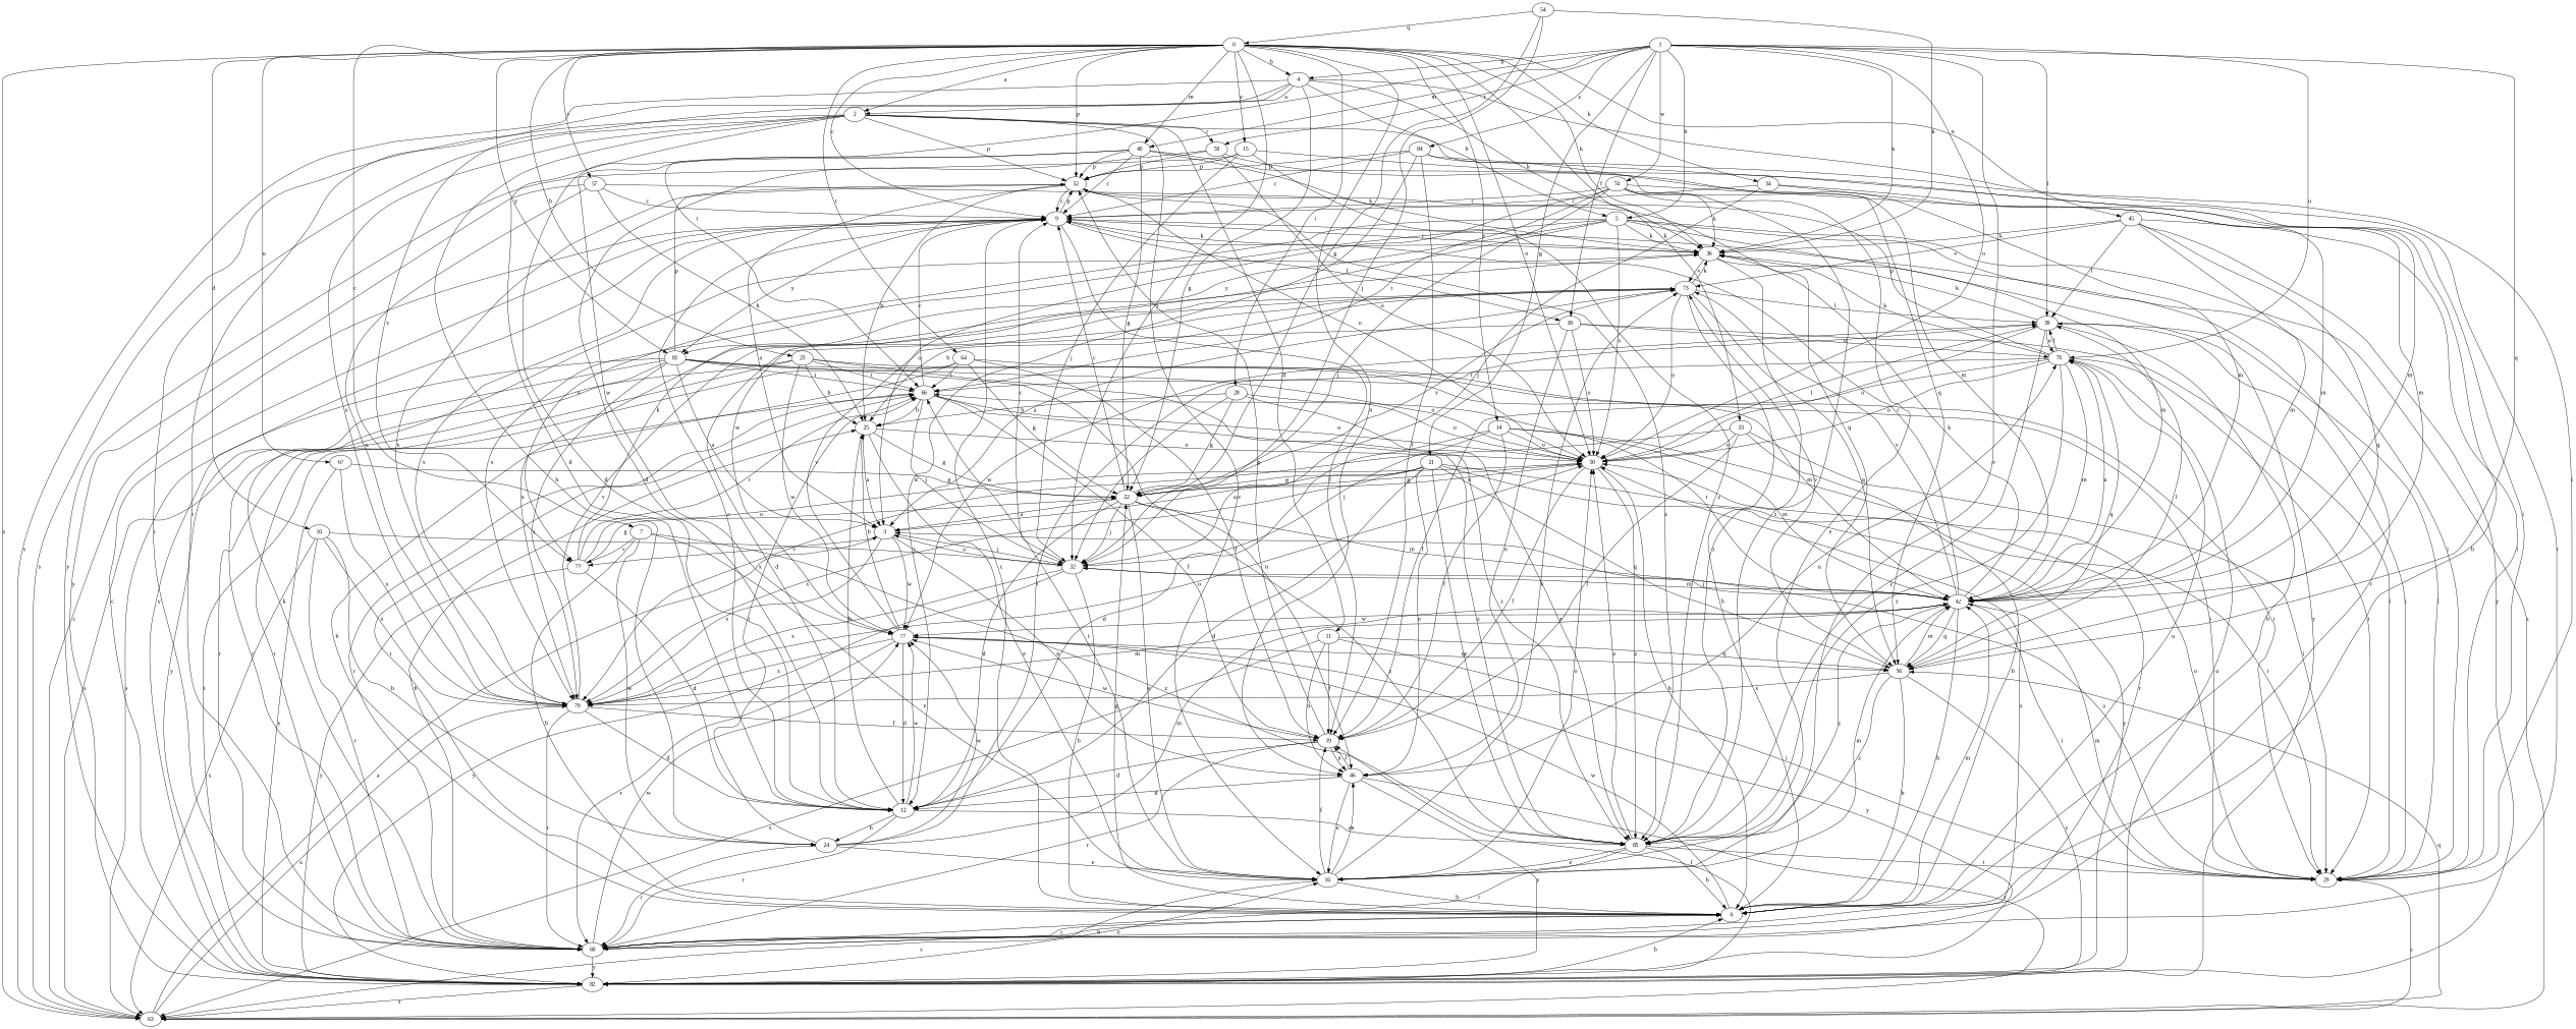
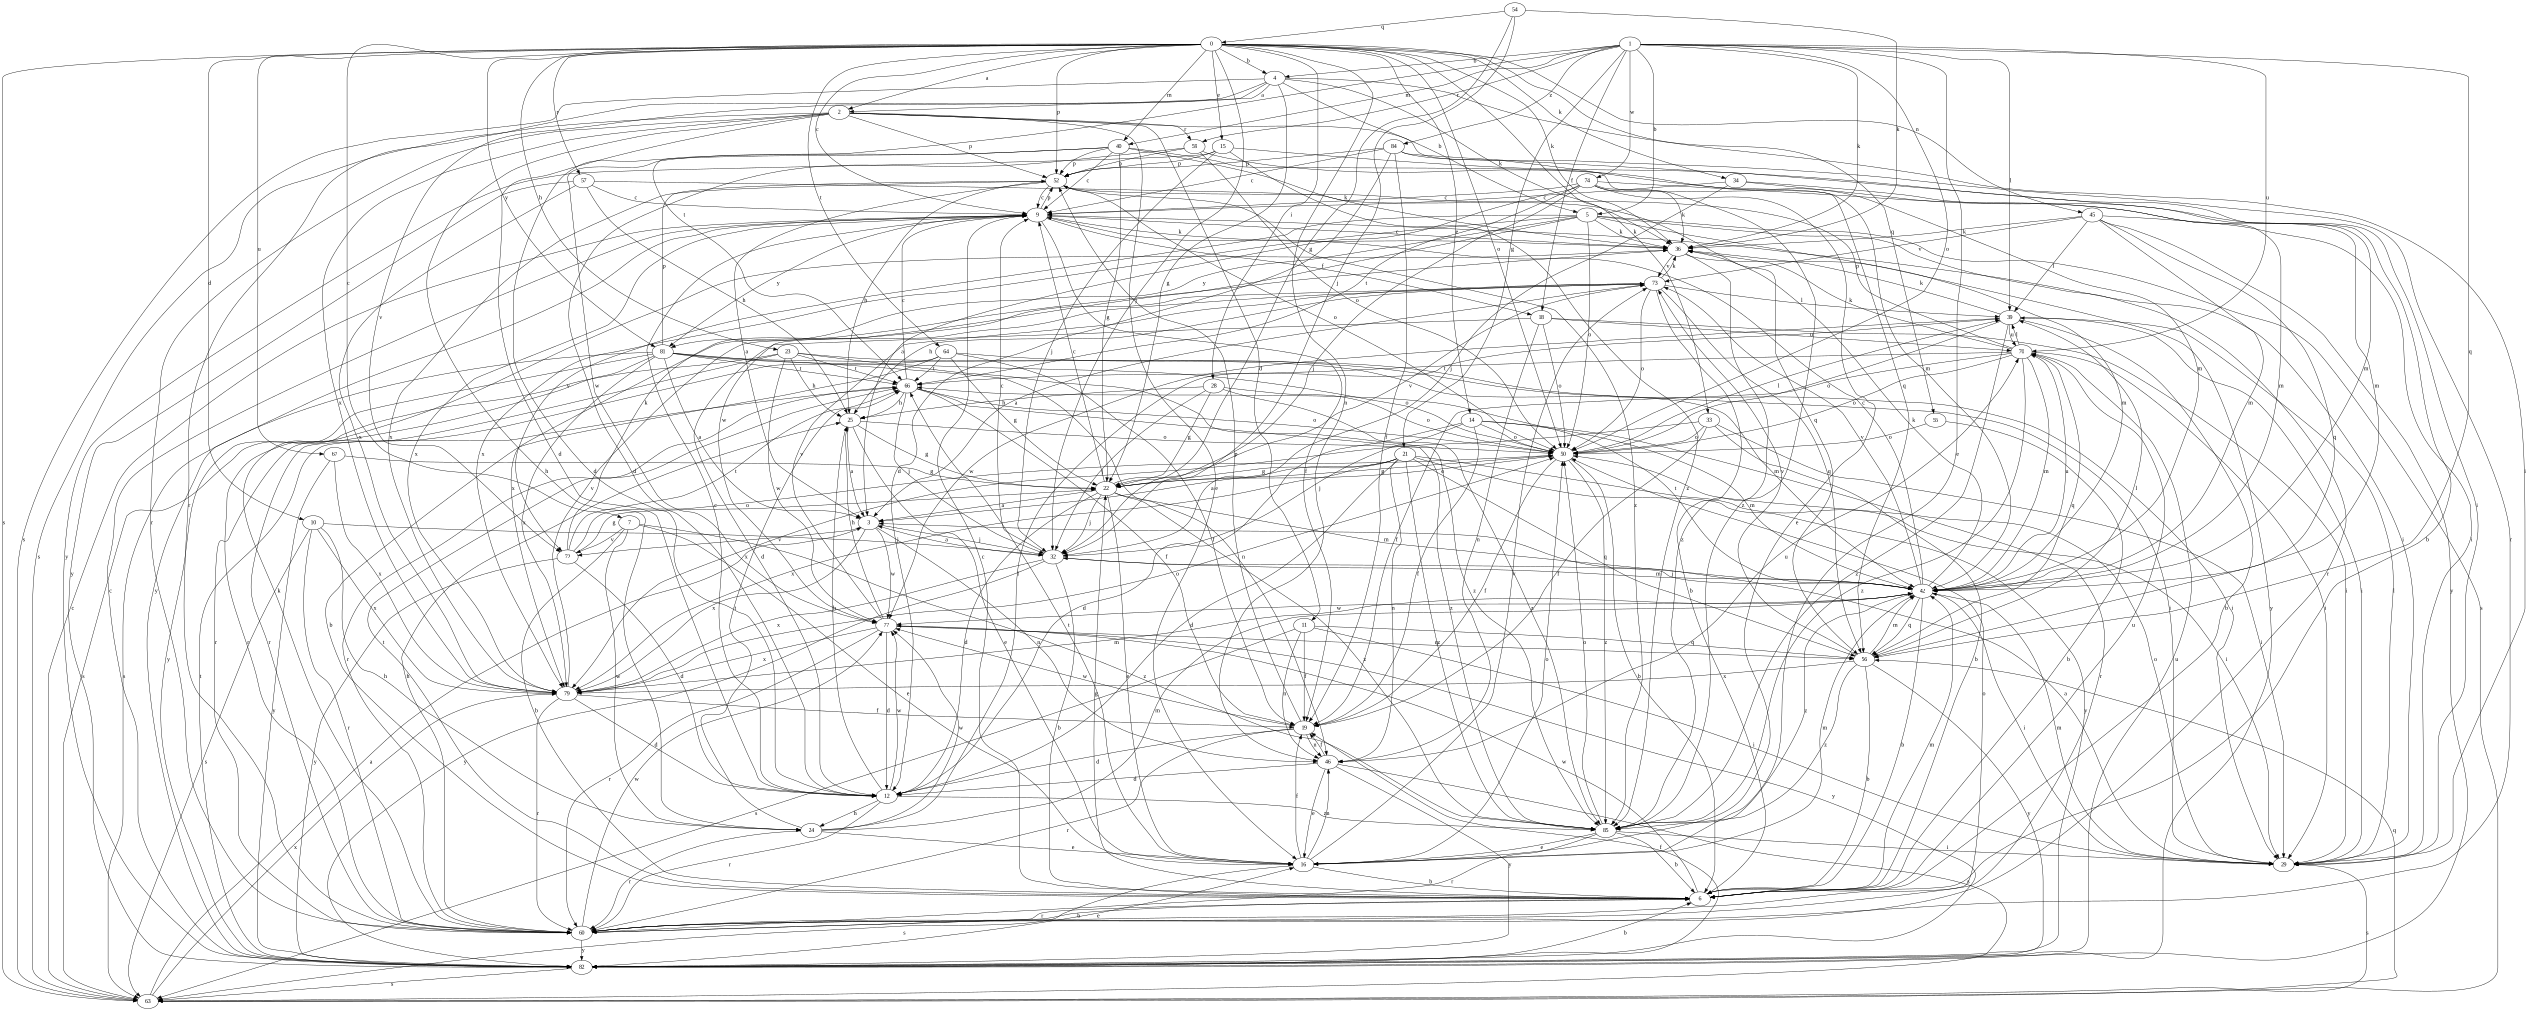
  strict digraph {
    fontname="Liberation Serif"
    node [fontname="Liberation Serif"]
    edge [fontname="Liberation Serif"]
    0
    2
    4
    7
    9
    10
    14
    15
    23
    28
    32
    33
    34
    36
    40
    45
    46
    50
    52
+   55
    57
    63
    64
    67
    81
    16
    56
    59
    11
    12
    24
    60
    79
    5
    72
    22
    29
    6
    85
    18
    19
    82
    42
    66
    77
    25
    3
    73
    39
    70
    54
    1
    21
    74
    84
    0 -> 2 [label=a]
    0 -> 4 [label=b]
    0 -> 7 [label=c]
    0 -> 9 [label=c]
    0 -> 10 [label=d]
    0 -> 14 [label=e]
    0 -> 15 [label=e]
    0 -> 23 [label=h]
    0 -> 28 [label=i]
    0 -> 32 [label=j]
    0 -> 33 [label=k]
    0 -> 34 [label=k]
    0 -> 36 [label=k]
    0 -> 40 [label=m]
    0 -> 45 [label=n]
    0 -> 46 [label=n]
    0 -> 50 [label=o]
    0 -> 52 [label=p]
+   0 -> 55 [label=q]
    0 -> 57 [label=r]
    0 -> 63 [label=s]
    0 -> 64 [label=t]
    0 -> 67 [label=u]
    0 -> 81 [label=y]
    2 -> 52 [label=p]
    2 -> 63 [label=s]
    2 -> 16 [label=e]
    2 -> 56 [label=q]
    2 -> 59 [label=r]
    2 -> 11 [label=d]
    2 -> 12 [label=d]
    2 -> 24 [label=h]
    2 -> 60 [label=r]
    2 -> 79 [label=x]
    4 -> 2 [label=a]
    4 -> 36 [label=k]
    4 -> 63 [label=s]
    4 -> 60 [label=r]
    4 -> 5 [label=b]
    4 -> 72 [label=v]
    4 -> 22 [label=g]
    4 -> 29 [label=i]
    7 -> 16 [label=e]
    7 -> 24 [label=w]
    7 -> 72 [label=v]
    7 -> 6 [label=b]
    7 -> 85 [label=z]
    9 -> 36 [label=k]
    9 -> 52 [label=p]
    9 -> 81 [label=y]
    9 -> 79 [label=x]
    9 -> 29 [label=i]
    9 -> 18 [label=f]
    9 -> 19 [label=f]
    9 -> 82 [label=y]
    10 -> 32 [label=j]
    10 -> 63 [label=s]
    10 -> 24 [label=h]
    10 -> 60 [label=r]
    10 -> 79 [label=x]
    14 -> 32 [label=j]
    14 -> 50 [label=o]
    14 -> 12 [label=d]
    14 -> 60 [label=r]
    14 -> 19 [label=f]
    14 -> 42 [label=m]
    15 -> 32 [label=j]
    15 -> 52 [label=p]
    15 -> 29 [label=i]
    15 -> 85 [label=z]
    15 -> 82 [label=y]
    23 -> 63 [label=s]
    23 -> 60 [label=r]
    23 -> 85 [label=z]
    23 -> 42 [label=m]
    23 -> 66 [label=t]
    23 -> 77 [label=w]
    23 -> 25 [label=h]
    28 -> 32 [label=j]
    28 -> 50 [label=o]
    28 -> 22 [label=g]
    28 -> 85 [label=z]
    28 -> 25 [label=h]
    32 -> 9 [label=c]
    32 -> 79 [label=x]
    32 -> 6 [label=b]
    32 -> 82 [label=y]
    32 -> 42 [label=m]
    32 -> 3 [label=a]
    33 -> 50 [label=o]
    33 -> 79 [label=x]
    33 -> 29 [label=i]
    33 -> 6 [label=b]
    33 -> 19 [label=f]
    34 -> 9 [label=c]
    34 -> 32 [label=j]
    34 -> 6 [label=b]
    34 -> 42 [label=m]
    36 -> 9 [label=c]
    36 -> 85 [label=z]
    36 -> 82 [label=y]
    36 -> 73 [label=v]
    40 -> 9 [label=c]
    40 -> 36 [label=k]
    40 -> 52 [label=p]
    40 -> 12 [label=d]
    40 -> 22 [label=g]
    40 -> 42 [label=m]
    40 -> 77 [label=w]
    45 -> 36 [label=k]
    45 -> 56 [label=q]
    45 -> 29 [label=i]
    45 -> 82 [label=y]
    45 -> 42 [label=m]
    45 -> 73 [label=v]
    45 -> 39 [label=l]
    46 -> 63 [label=s]
    46 -> 16 [label=e]
    46 -> 12 [label=d]
    46 -> 19 [label=f]
    46 -> 82 [label=y]
    46 -> 70 [label=u]
    50 -> 22 [label=g]
    50 -> 6 [label=b]
    50 -> 85 [label=z]
    50 -> 19 [label=f]
    50 -> 39 [label=l]
    52 -> 9 [label=c]
    52 -> 50 [label=o]
    52 -> 79 [label=x]
    52 -> 85 [label=z]
    52 -> 25 [label=h]
    52 -> 3 [label=a]
+   55 -> 50 [label=o]
+   55 -> 6 [label=b]
    57 -> 9 [label=c]
    57 -> 56 [label=q]
    57 -> 79 [label=x]
    57 -> 82 [label=y]
    57 -> 25 [label=h]
    63 -> 9 [label=c]
    63 -> 56 [label=q]
    63 -> 79 [label=x]
    63 -> 3 [label=a]
    64 -> 60 [label=r]
    64 -> 22 [label=g]
    64 -> 29 [label=i]
    64 -> 6 [label=b]
    64 -> 19 [label=f]
    64 -> 66 [label=t]
    67 -> 79 [label=x]
    67 -> 22 [label=g]
    67 -> 82 [label=y]
    81 -> 46 [label=n]
    81 -> 50 [label=o]
    81 -> 52 [label=p]
    81 -> 63 [label=s]
    81 -> 60 [label=r]
    81 -> 79 [label=x]
    81 -> 29 [label=i]
    81 -> 82 [label=y]
    81 -> 66 [label=t]
    81 -> 3 [label=a]
    16 -> 46 [label=n]
    16 -> 50 [label=o]
    16 -> 63 [label=s]
    16 -> 6 [label=b]
    16 -> 19 [label=f]
    16 -> 42 [label=m]
    16 -> 66 [label=t]
    16 -> 73 [label=v]
    56 -> 79 [label=x]
    56 -> 6 [label=b]
    56 -> 85 [label=z]
    56 -> 82 [label=y]
    56 -> 42 [label=m]
    56 -> 73 [label=v]
    56 -> 39 [label=l]
    59 -> 50 [label=o]
    59 -> 52 [label=p]
    59 -> 12 [label=d]
    59 -> 42 [label=m]
    11 -> 46 [label=n]
    11 -> 63 [label=s]
    11 -> 56 [label=q]
    11 -> 29 [label=i]
    11 -> 19 [label=f]
    12 -> 9 [label=c]
    12 -> 24 [label=h]
    12 -> 60 [label=r]
    12 -> 85 [label=z]
    12 -> 77 [label=w]
    12 -> 25 [label=h]
    24 -> 16 [label=e]
    24 -> 60 [label=r]
    24 -> 42 [label=m]
    24 -> 66 [label=t]
    24 -> 77 [label=w]
    24 -> 39 [label=l]
    60 -> 36 [label=k]
    60 -> 50 [label=o]
    60 -> 6 [label=b]
    60 -> 82 [label=y]
    60 -> 77 [label=w]
    60 -> 25 [label=h]
    79 -> 50 [label=o]
    79 -> 12 [label=d]
    79 -> 60 [label=r]
    79 -> 19 [label=f]
    79 -> 42 [label=m]
    79 -> 73 [label=v]
    5 -> 36 [label=k]
    5 -> 50 [label=o]
    5 -> 63 [label=s]
    5 -> 81 [label=y]
    5 -> 60 [label=r]
    5 -> 79 [label=x]
    5 -> 72 [label=v]
    5 -> 42 [label=m]
    5 -> 77 [label=w]
    72 -> 36 [label=k]
    72 -> 50 [label=o]
    72 -> 12 [label=d]
    72 -> 22 [label=g]
    72 -> 82 [label=y]
    72 -> 66 [label=t]
    22 -> 9 [label=c]
    22 -> 32 [label=j]
    22 -> 50 [label=o]
    22 -> 16 [label=e]
    22 -> 12 [label=d]
    22 -> 85 [label=z]
    22 -> 42 [label=m]
    22 -> 3 [label=a]
    22 -> 73 [label=v]
    29 -> 50 [label=o]
    29 -> 63 [label=s]
    29 -> 42 [label=m]
    29 -> 3 [label=a]
    29 -> 39 [label=l]
    6 -> 9 [label=c]
    6 -> 60 [label=r]
    6 -> 22 [label=g]
    6 -> 42 [label=m]
    6 -> 66 [label=t]
    6 -> 77 [label=w]
    6 -> 70 [label=u]
    85 -> 50 [label=o]
    85 -> 16 [label=e]
    85 -> 60 [label=r]
    85 -> 29 [label=i]
    85 -> 6 [label=b]
    18 -> 46 [label=n]
    18 -> 50 [label=o]
    18 -> 12 [label=d]
    18 -> 29 [label=i]
    18 -> 70 [label=u]
    19 -> 46 [label=n]
    19 -> 52 [label=p]
    19 -> 12 [label=d]
    19 -> 60 [label=r]
    19 -> 77 [label=w]
    82 -> 9 [label=c]
    82 -> 63 [label=s]
    82 -> 16 [label=e]
    82 -> 6 [label=b]
    82 -> 19 [label=f]
    82 -> 66 [label=t]
    82 -> 70 [label=u]
    42 -> 9 [label=c]
    42 -> 32 [label=j]
    42 -> 36 [label=k]
    42 -> 56 [label=q]
    42 -> 29 [label=i]
    42 -> 6 [label=b]
    42 -> 85 [label=z]
    42 -> 66 [label=t]
    42 -> 77 [label=w]
    42 -> 73 [label=v]
    42 -> 70 [label=u]
    66 -> 9 [label=c]
    66 -> 32 [label=j]
    66 -> 50 [label=o]
    66 -> 60 [label=r]
    66 -> 85 [label=z]
    66 -> 19 [label=f]
    66 -> 25 [label=h]
    77 -> 56 [label=q]
    77 -> 12 [label=d]
    77 -> 60 [label=r]
    77 -> 79 [label=x]
    77 -> 82 [label=y]
    77 -> 25 [label=h]
    77 -> 73 [label=v]
    25 -> 50 [label=o]
    25 -> 16 [label=e]
    25 -> 22 [label=g]
    25 -> 3 [label=a]
    3 -> 32 [label=j]
    3 -> 46 [label=n]
    3 -> 79 [label=x]
    3 -> 72 [label=v]
    3 -> 77 [label=w]
    73 -> 36 [label=k]
    73 -> 50 [label=o]
    73 -> 56 [label=q]
    73 -> 79 [label=x]
    73 -> 6 [label=b]
    73 -> 25 [label=h]
    73 -> 3 [label=a]
    73 -> 39 [label=l]
    39 -> 36 [label=k]
    39 -> 50 [label=o]
    39 -> 29 [label=i]
    39 -> 6 [label=b]
    39 -> 85 [label=z]
    39 -> 77 [label=w]
    39 -> 70 [label=u]
    70 -> 36 [label=k]
    70 -> 50 [label=o]
    70 -> 52 [label=p]
    70 -> 56 [label=q]
    70 -> 29 [label=i]
    70 -> 85 [label=z]
    70 -> 19 [label=f]
    70 -> 42 [label=m]
    70 -> 66 [label=t]
    70 -> 39 [label=l]
    54 -> 0 [label=q]
    54 -> 32 [label=j]
    54 -> 36 [label=k]
    54 -> 22 [label=g]
    1 -> 4 [label=b]
    1 -> 36 [label=k]
    1 -> 40 [label=m]
    1 -> 50 [label=o]
    1 -> 16 [label=e]
    1 -> 56 [label=q]
    1 -> 59 [label=r]
    1 -> 5 [label=b]
    1 -> 18 [label=f]
    1 -> 66 [label=t]
    1 -> 39 [label=l]
    1 -> 70 [label=u]
    1 -> 21 [label=g]
    1 -> 74 [label=w]
    1 -> 84 [label=z]
    21 -> 46 [label=n]
    21 -> 56 [label=q]
    21 -> 12 [label=d]
    21 -> 79 [label=x]
    21 -> 22 [label=g]
    21 -> 29 [label=i]
    21 -> 85 [label=z]
    21 -> 82 [label=y]
    21 -> 3 [label=a]
    74 -> 9 [label=c]
    74 -> 32 [label=j]
    74 -> 36 [label=k]
    74 -> 16 [label=e]
    74 -> 85 [label=z]
    74 -> 42 [label=m]
    74 -> 66 [label=t]
    74 -> 3 [label=a]
    84 -> 9 [label=c]
    84 -> 52 [label=p]
    84 -> 12 [label=d]
    84 -> 60 [label=r]
    84 -> 19 [label=f]
    84 -> 42 [label=m]
  }
